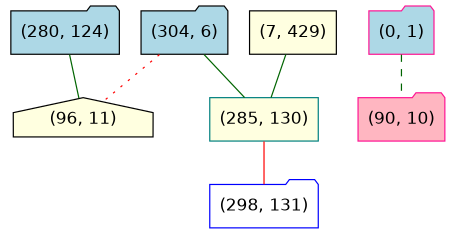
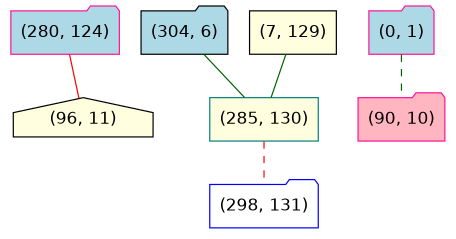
  graph {
    fontname="DejaVu Sans"
    node [color=black fillcolor=lightyellow fontname="DejaVu Sans" shape=folder style=filled]
    edge [color=darkgreen fontname="DejaVu Sans" style=solid weight=1]
    "(96, 11)" [shape=house]
    "(304, 6)" [fillcolor=lightblue]
    "(285, 130)" [color=teal shape=box]
    n4 [color=deeppink fillcolor=lightblue label="(0, 1)"]
    "(90, 10)" [color=deeppink fillcolor=lightpink]
-   "(280, 124)" [fillcolor=lightblue]
+   "(280, 124)" [color=deeppink fillcolor=lightblue]
    "(298, 131)" [color=blue fillcolor=white]
-   "(7, 129)" [shape=box label="(7, 429)"]
-   "(304, 6)" -- "(96, 11)" [color=red style=dotted]
+   "(7, 129)" [shape=box]
    "(304, 6)" -- "(285, 130)"
-   "(285, 130)" -- "(298, 131)" [color=red]
+   "(285, 130)" -- "(298, 131)" [color=red style=dashed]
    n4 -- "(90, 10)" [style=dashed weight=4]
-   "(280, 124)" -- "(96, 11)"
+   "(280, 124)" -- "(96, 11)" [color=red]
    "(7, 129)" -- "(285, 130)"
  }
